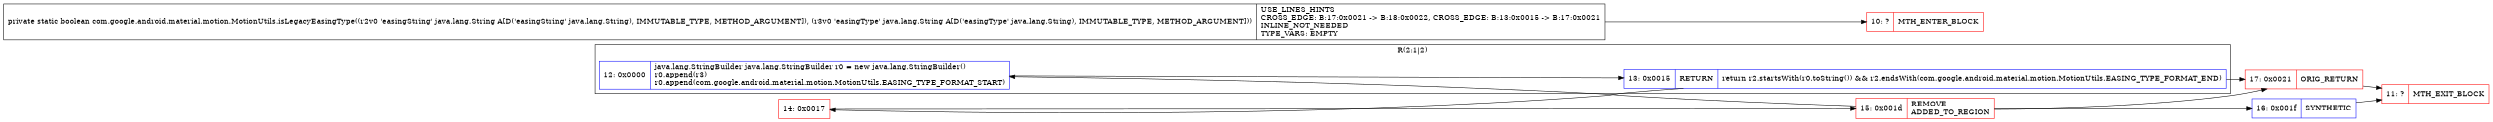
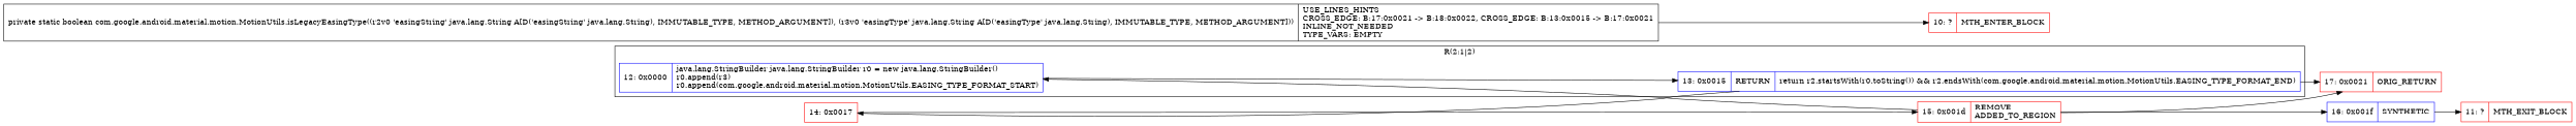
  digraph {
    rankdir=LR
    node [color=red shape=record]
    n1 [color=blue label="{12\:\ 0x0000|java.lang.StringBuilder java.lang.StringBuilder r0 = new java.lang.StringBuilder()\lr0.append(r3)\lr0.append(com.google.android.material.motion.MotionUtils.EASING_TYPE_FORMAT_START)\l}"]
    n2 [color=blue label="{13\:\ 0x0015|RETURN\l|return r2.startsWith(r0.toString()) && r2.endsWith(com.google.android.material.motion.MotionUtils.EASING_TYPE_FORMAT_END)\l}"]
    n3 [label="{14\:\ 0x0017}"]
    n4 [label="{17\:\ 0x0021|ORIG_RETURN\l}"]
    n5 [label="{15\:\ 0x001d|REMOVE\lADDED_TO_REGION\l}"]
    n6 [label="{11\:\ ?|MTH_EXIT_BLOCK\l}"]
    n7 [label="{10\:\ ?|MTH_ENTER_BLOCK\l}"]
    n8 [color=blue label="{16\:\ 0x001f|SYNTHETIC\l}"]
    n9 [label="{private static boolean com.google.android.material.motion.MotionUtils.isLegacyEasingType((r2v0 'easingString' java.lang.String A[D('easingString' java.lang.String), IMMUTABLE_TYPE, METHOD_ARGUMENT]), (r3v0 'easingType' java.lang.String A[D('easingType' java.lang.String), IMMUTABLE_TYPE, METHOD_ARGUMENT]))  | USE_LINES_HINTS\lCROSS_EDGE: B:17:0x0021 \-\> B:18:0x0022, CROSS_EDGE: B:13:0x0015 \-\> B:17:0x0021\lINLINE_NOT_NEEDED\lTYPE_VARS: EMPTY\l}" color=""]
    subgraph cluster_1 {
      label="R(2:1|2)"
      n1
      n2
    }
    n1 -> n2
    n2 -> n3
    n2 -> n4
    n3 -> n5
-   n4 -> n6
    n5 -> n1
    n5 -> n4
    n5 -> n8
    n8 -> n6
    n9 -> n7
  }
